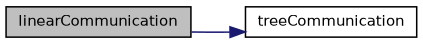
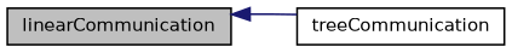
  digraph {
    rankdir=LR
    node [color=black fontname=Helvetica fontsize=10 shape=record]
    n1 [fillcolor=grey75 fontcolor=black height=0.2 label=linearCommunication style=filled width=0.4]
    n2 [height=0.2 label=treeCommunication width=0.4]
-   n1 -> n2 [color=midnightblue fontname=Helvetica fontsize=10 labelfontname=Helvetica labelfontsize=10 style=solid]
+   n2 -> n1 [color=midnightblue fontname=Helvetica fontsize=10 labelfontname=Helvetica labelfontsize=10 style=solid]
  }
